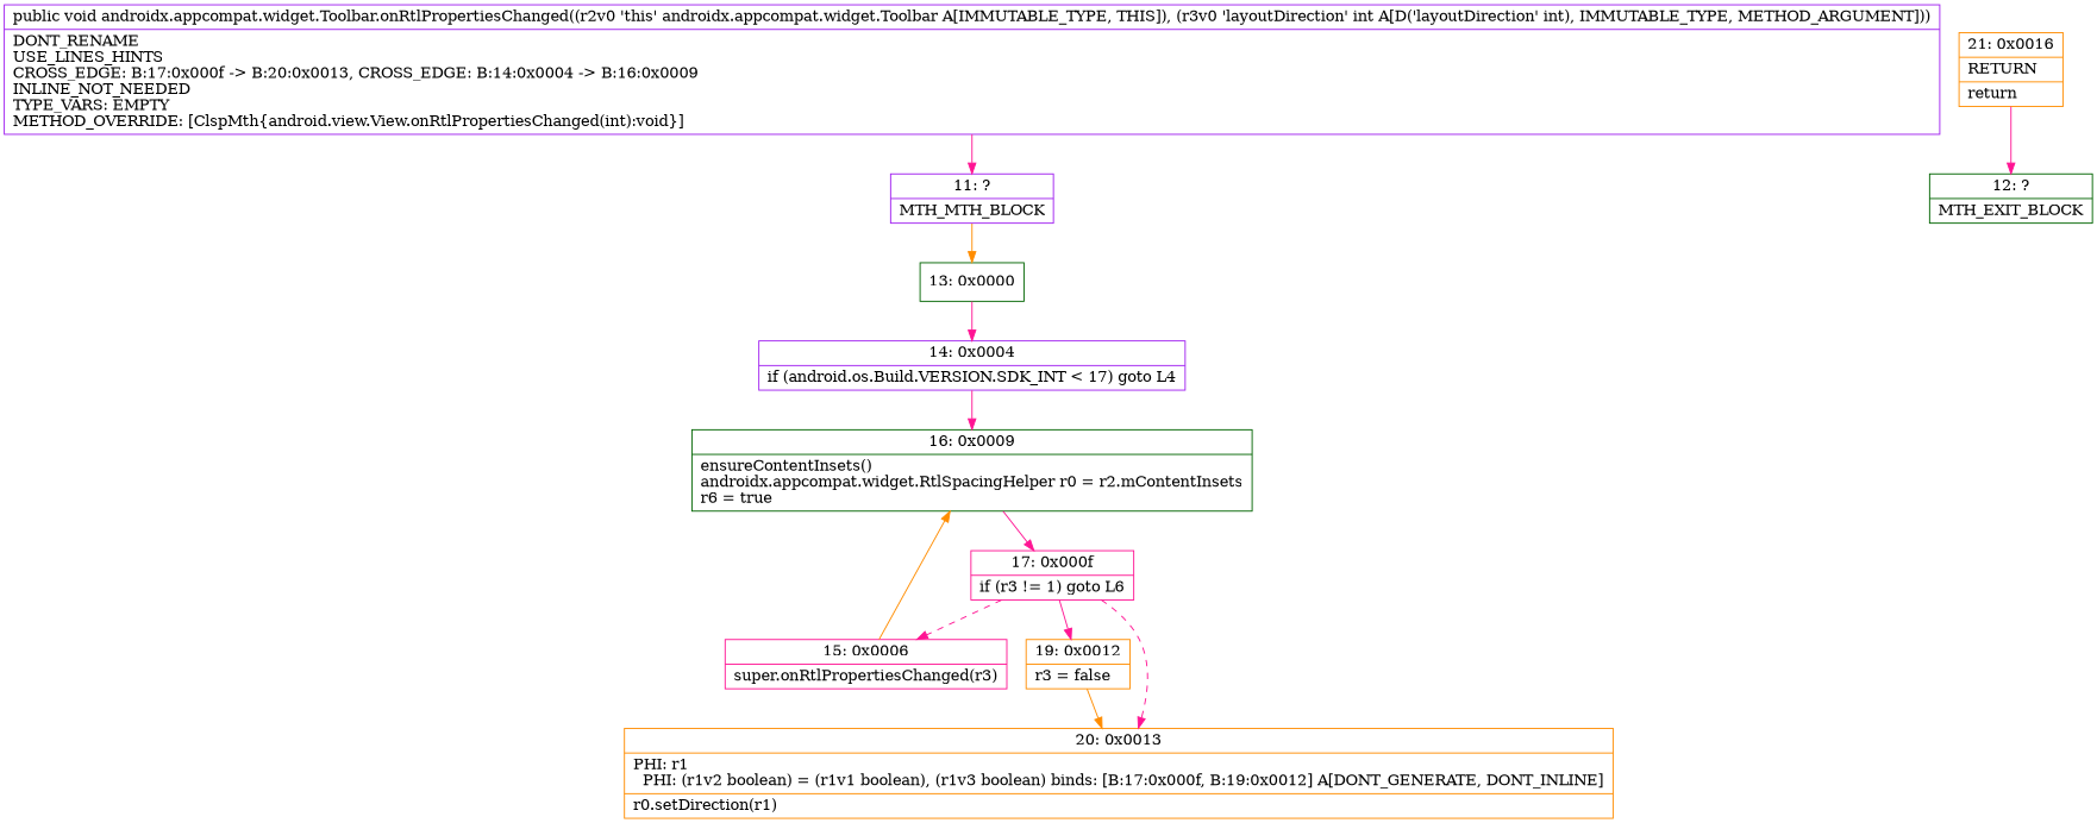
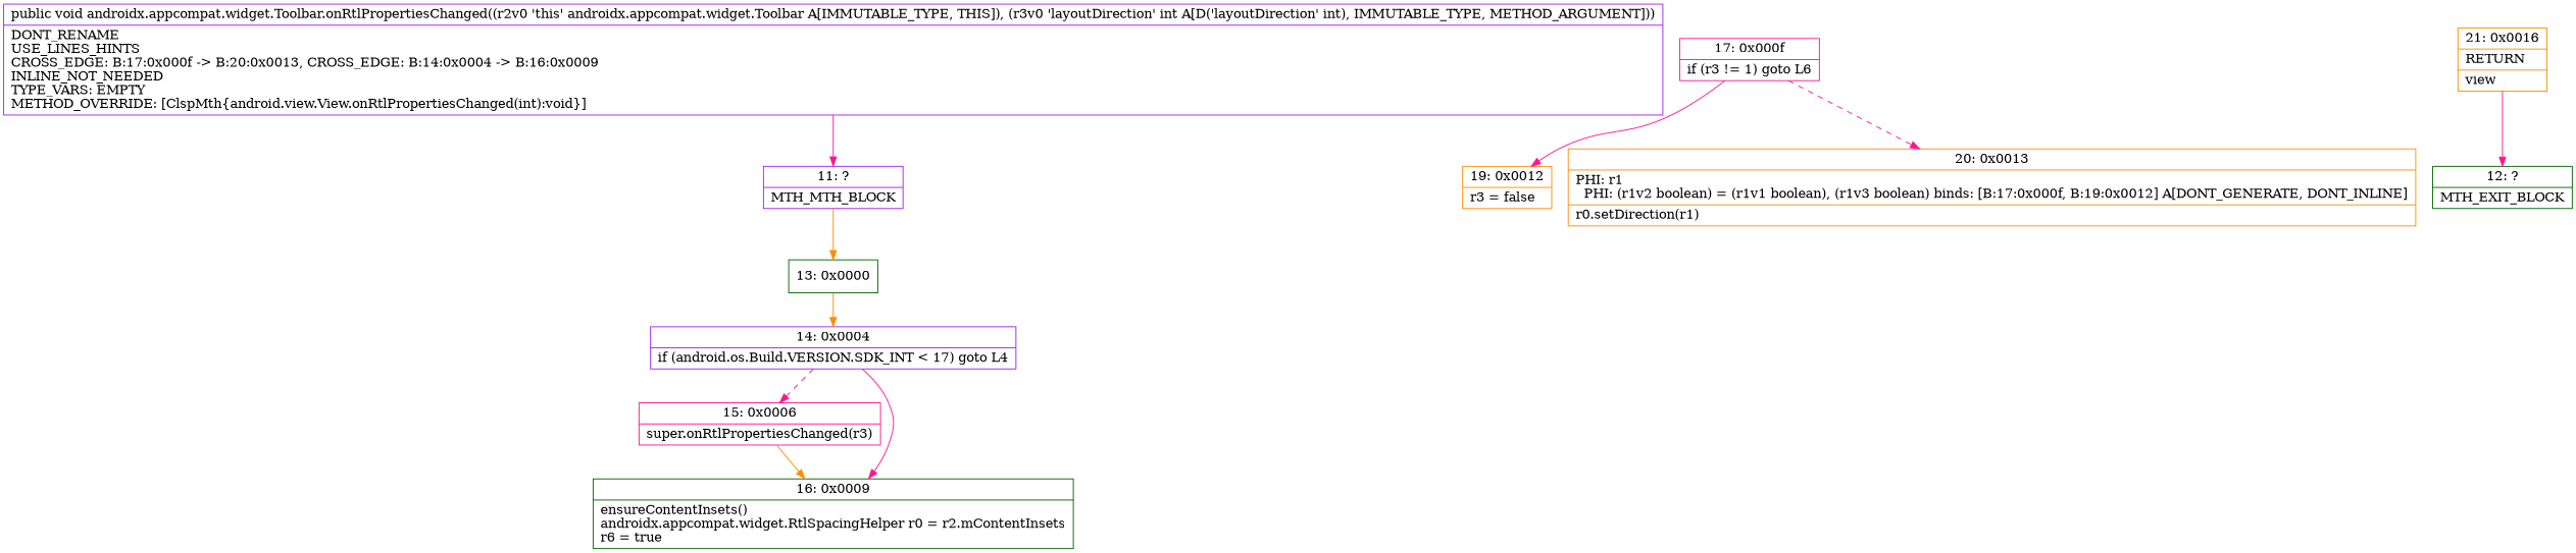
  digraph {
    node [color=purple shape=record]
    edge [color=deeppink]
    n1 [label="{11\:\ ?|MTH_MTH_BLOCK\l}"]
    n2 [color=darkgreen label="{13\:\ 0x0000}"]
    n3 [label="{14\:\ 0x0004|if (android.os.Build.VERSION.SDK_INT \< 17) goto L4\l}"]
    n4 [color=deeppink label="{15\:\ 0x0006|super.onRtlPropertiesChanged(r3)\l}"]
    n5 [color=darkgreen label="{16\:\ 0x0009|ensureContentInsets()\landroidx.appcompat.widget.RtlSpacingHelper r0 = r2.mContentInsets\lr6 = true\l}"]
    n6 [color=deeppink label="{17\:\ 0x000f|if (r3 != 1) goto L6\l}"]
    n7 [color=darkorange label="{19\:\ 0x0012|r3 = false\l}"]
    n8 [color=darkorange label="{20\:\ 0x0013|PHI: r1 \l  PHI: (r1v2 boolean) = (r1v1 boolean), (r1v3 boolean) binds: [B:17:0x000f, B:19:0x0012] A[DONT_GENERATE, DONT_INLINE]\l|r0.setDirection(r1)\l}"]
-   n9 [color=darkorange label="{21\:\ 0x0016|RETURN\l|return\l}"]
+   n9 [color=darkorange label="{21\:\ 0x0016|RETURN\l|view\l}"]
    n10 [color=darkgreen label="{12\:\ ?|MTH_EXIT_BLOCK\l}"]
    n11 [label="{public void androidx.appcompat.widget.Toolbar.onRtlPropertiesChanged((r2v0 'this' androidx.appcompat.widget.Toolbar A[IMMUTABLE_TYPE, THIS]), (r3v0 'layoutDirection' int A[D('layoutDirection' int), IMMUTABLE_TYPE, METHOD_ARGUMENT]))  | DONT_RENAME\lUSE_LINES_HINTS\lCROSS_EDGE: B:17:0x000f \-\> B:20:0x0013, CROSS_EDGE: B:14:0x0004 \-\> B:16:0x0009\lINLINE_NOT_NEEDED\lTYPE_VARS: EMPTY\lMETHOD_OVERRIDE: [ClspMth\{android.view.View.onRtlPropertiesChanged(int):void\}]\l}"]
    n1 -> n2 [color=darkorange]
-   n2 -> n3
-   n6 -> n4 [style=dashed]
+   n2 -> n3 [color=darkorange]
+   n3 -> n4 [style=dashed]
    n3 -> n5
    n4 -> n5 [color=darkorange]
-   n5 -> n6
    n6 -> n7
    n6 -> n8 [style=dashed]
-   n7 -> n8 [color=darkorange]
    n9 -> n10
    n11 -> n1
  }
